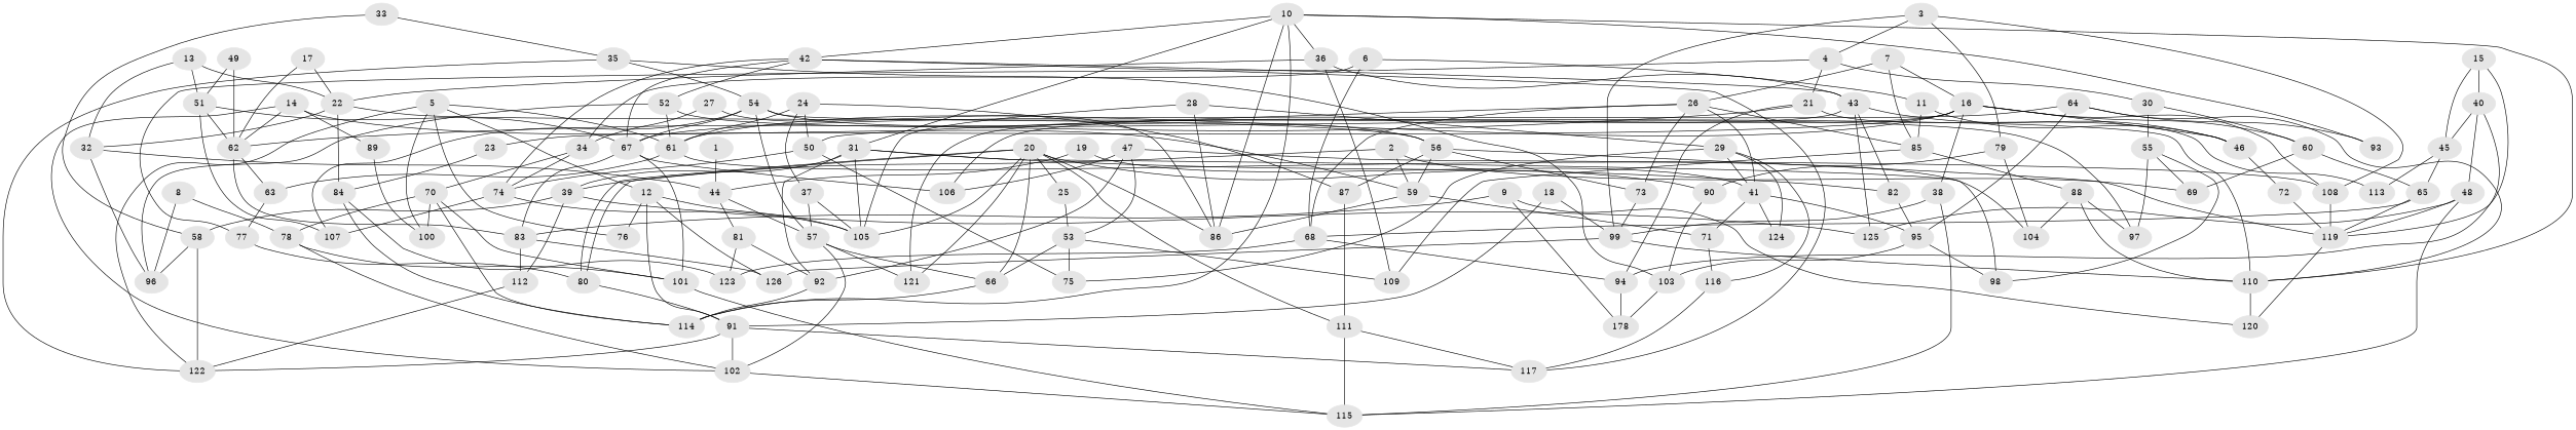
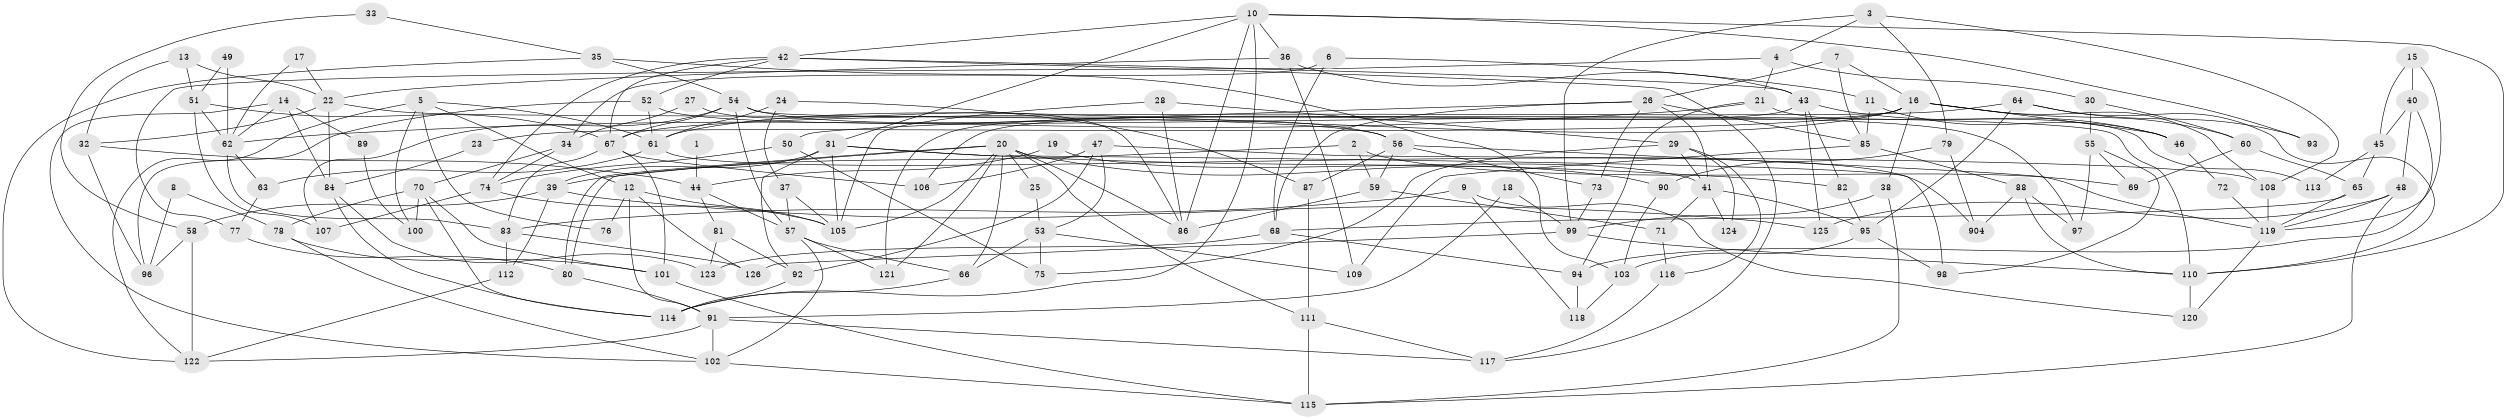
  graph {
    node [color=gray90 style=filled]
    1
    44
    22
    32
    56
    84
    57
    81
    2
    39
    59
    69
    58
    112
    125
    86
    71
    3
    4
    79
    99
    108
    21
    30
    77
    90
-   104
+   104 [label=904]
    110
    126
    119
    62
    94
    113
    60
    55
    80
    5
    12
    61
    76
    100
    122
    91
    105
    63
    6
    11
    34
    68
    85
    46
    70
    74
    123
    7
    16
    26
    23
    38
    106
    41
    50
    73
    109
    88
    8
    78
    96
    102
    101
    9
    83
-   118 [label=178]
+   118
    120
    10
    31
    36
    42
    93
    114
    82
    92
    98
    43
    52
    67
    117
    72
    13
    51
    107
    14
    89
    115
    15
    40
    45
    48
    65
    17
    18
    19
    124
    95
    20
    25
    66
    111
    121
    53
    103
    87
    24
    37
    75
    27
    28
    29
    116
    97
    33
    35
    54
    47
    49
    64
    1 -- 44
    44 -- 57
    44 -- 81
    22 -- 32
    22 -- 56
    22 -- 84
    32 -- 44
    32 -- 96
    56 -- 59
    56 -- 119
    56 -- 73
    56 -- 87
    84 -- 123
    84 -- 114
    57 -- 102
    57 -- 66
    57 -- 121
    81 -- 123
    81 -- 92
    2 -- 39
    2 -- 59
    2 -- 69
    39 -- 58
    39 -- 112
    39 -- 125
    59 -- 86
    59 -- 71
    58 -- 122
    58 -- 96
    112 -- 122
    71 -- 116
    3 -- 4
    3 -- 79
    3 -- 99
    3 -- 108
    4 -- 21
    4 -- 30
    4 -- 77
    79 -- 90
    79 -- 104
    99 -- 110
    99 -- 126
    108 -- 119
    21 -- 62
    21 -- 94
    21 -- 113
    30 -- 60
    30 -- 55
    77 -- 80
    90 -- 103
    110 -- 120
    119 -- 120
    62 -- 63
    62 -- 83
    94 -- 118
    60 -- 69
    60 -- 65
    55 -- 69
    55 -- 98
    55 -- 97
    80 -- 91
    5 -- 12
    5 -- 61
    5 -- 76
    5 -- 100
    5 -- 122
    12 -- 126
    12 -- 76
    12 -- 91
    12 -- 105
    61 -- 104
    61 -- 63
    91 -- 122
    91 -- 102
    91 -- 117
    63 -- 77
    6 -- 11
    6 -- 34
    6 -- 68
    11 -- 85
    11 -- 46
    34 -- 70
    34 -- 74
    68 -- 94
    68 -- 123
    85 -- 109
    85 -- 88
    46 -- 72
    70 -- 100
    70 -- 78
    70 -- 101
    70 -- 114
    74 -- 105
    74 -- 107
    7 -- 85
    7 -- 16
    7 -- 26
    16 -- 108
    16 -- 60
    16 -- 61
    16 -- 46
    16 -- 23
    16 -- 38
    16 -- 106
    26 -- 68
    26 -- 85
    26 -- 41
    26 -- 50
    26 -- 73
    23 -- 84
    38 -- 99
    38 -- 115
    41 -- 71
    41 -- 124
    41 -- 95
    50 -- 74
    50 -- 75
    73 -- 99
    88 -- 104
    88 -- 110
    88 -- 97
    8 -- 78
    8 -- 96
    78 -- 102
    78 -- 101
    102 -- 115
    101 -- 115
    9 -- 83
    9 -- 118
    9 -- 120
    83 -- 112
    83 -- 126
    10 -- 86
    10 -- 110
    10 -- 31
    10 -- 36
    10 -- 42
    10 -- 93
    10 -- 114
    31 -- 39
    31 -- 105
    31 -- 82
    31 -- 92
    31 -- 98
    36 -- 22
    36 -- 109
    36 -- 43
    42 -- 74
    42 -- 43
    42 -- 52
    42 -- 67
    42 -- 117
    82 -- 95
    92 -- 114
    43 -- 125
    43 -- 46
    43 -- 82
    43 -- 121
    52 -- 61
    52 -- 96
    52 -- 97
    67 -- 106
    67 -- 101
    67 -- 83
    72 -- 119
    13 -- 22
    13 -- 32
    13 -- 51
    51 -- 62
    51 -- 67
    51 -- 107
-   14 -- 59
+   14 -- 84
    14 -- 62
    14 -- 102
    14 -- 89
    89 -- 100
    15 -- 119
    15 -- 40
    15 -- 45
    40 -- 94
    40 -- 45
    40 -- 48
    45 -- 113
    45 -- 65
    48 -- 125
    48 -- 119
    48 -- 115
    65 -- 119
    65 -- 68
    17 -- 22
    17 -- 62
    18 -- 99
    18 -- 91
    19 -- 44
    19 -- 41
    95 -- 98
    95 -- 103
    20 -- 86
    20 -- 90
    20 -- 80
    20 -- 80
    20 -- 105
    20 -- 25
    20 -- 66
    20 -- 111
    20 -- 121
    25 -- 53
    66 -- 114
    111 -- 117
    111 -- 115
    53 -- 109
    53 -- 66
    53 -- 75
    103 -- 118
    87 -- 111
    24 -- 61
-   24 -- 50
    24 -- 87
    24 -- 37
    37 -- 57
    37 -- 105
    27 -- 86
    27 -- 34
    28 -- 86
    28 -- 105
    28 -- 29
    29 -- 41
    29 -- 124
    29 -- 75
    29 -- 116
    116 -- 117
    33 -- 58
    33 -- 35
    35 -- 122
    35 -- 103
    35 -- 54
    54 -- 56
    54 -- 57
    54 -- 110
    54 -- 67
    54 -- 107
    47 -- 108
    47 -- 106
    47 -- 92
    47 -- 53
    49 -- 62
    49 -- 51
    64 -- 110
    64 -- 93
    64 -- 67
    64 -- 95
  }
